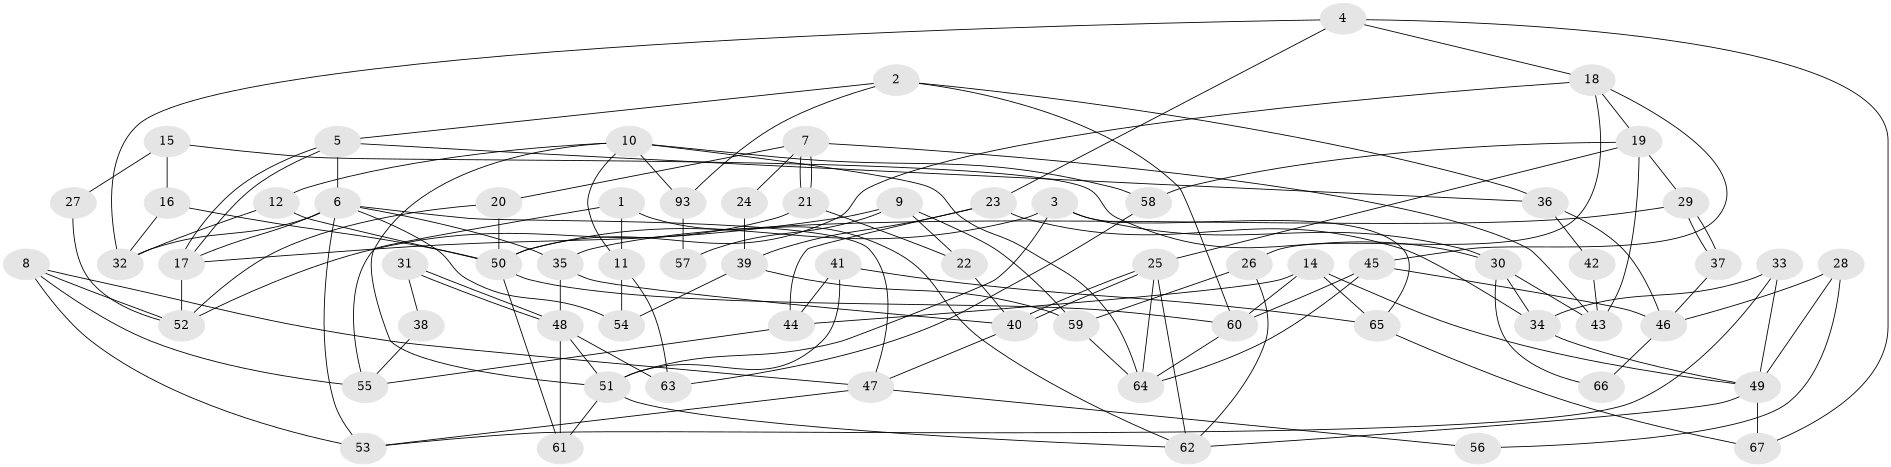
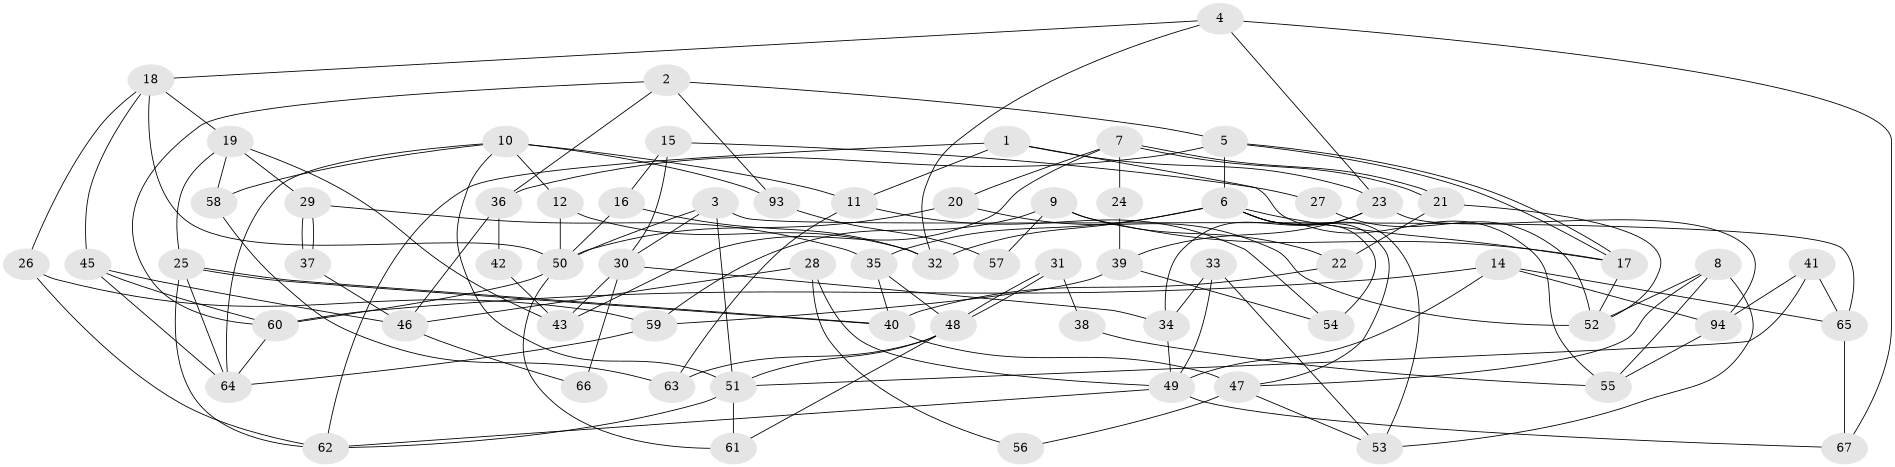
  graph {
    node [color=gray90 style=filled]
    1
    11
    23
    55
    62
    54
    63
-   44
+   44 [label=94]
    34
    39
    2
    5
    n13 [label=93]
    36
    60
    6
    17
    57
    46
    42
    64
    3
    30
    50
    51
    65
    43
    66
    61
    67
    4
    18
    32
    19
    26
    45
    35
    47
    53
    52
    40
    48
    56
    7
    20
    21
    24
    22
    8
    9
    59
    10
    12
    58
    14
    49
    15
    16
    27
    25
    29
    37
    28
    31
    38
    33
    41
    1 -- 11
+   1 -- 23
    1 -- 55
    1 -- 62
    11 -- 54
    11 -- 63
    23 -- 44
    23 -- 34
    23 -- 39
    44 -- 55
    34 -- 49
    39 -- 54
    39 -- 59
    2 -- 5
    2 -- n13
    2 -- 36
    2 -- 60
    5 -- 36
    5 -- 6
    5 -- 17
    5 -- 17
    n13 -- 57
    36 -- 46
    36 -- 42
    60 -- 64
    6 -- 54
    6 -- 17
    6 -- 32
    6 -- 35
    6 -- 47
    6 -- 53
    17 -- 52
    46 -- 66
    42 -- 43
    3 -- 30
    3 -- 50
    3 -- 51
    3 -- 65
    30 -- 34
    30 -- 43
    30 -- 66
    50 -- 60
    50 -- 61
    51 -- 62
    51 -- 61
    65 -- 67
    4 -- 23
    4 -- 67
    4 -- 18
    4 -- 32
    18 -- 50
    18 -- 19
    18 -- 26
    18 -- 45
    19 -- 43
    19 -- 58
    19 -- 25
    19 -- 29
    26 -- 62
    26 -- 59
    45 -- 60
    45 -- 46
    45 -- 64
    35 -- 40
    35 -- 48
    47 -- 53
    47 -- 56
    40 -- 47
    48 -- 63
    48 -- 51
    48 -- 61
    7 -- 43
    7 -- 20
    7 -- 21
    7 -- 21
    7 -- 24
    20 -- 50
    20 -- 52
    21 -- 52
    21 -- 22
    24 -- 39
    22 -- 40
    8 -- 55
    8 -- 47
    8 -- 53
    8 -- 52
    9 -- 17
    9 -- 57
    9 -- 22
    9 -- 59
    59 -- 64
    10 -- 11
    10 -- n13
    10 -- 64
    10 -- 51
    10 -- 12
    10 -- 58
    12 -- 50
    12 -- 32
    58 -- 63
    14 -- 44
    14 -- 60
    14 -- 65
    14 -- 49
    49 -- 62
    49 -- 67
    15 -- 30
    15 -- 16
    15 -- 27
    16 -- 50
    16 -- 32
    27 -- 52
    25 -- 62
    25 -- 64
    25 -- 40
    25 -- 40
    29 -- 35
    29 -- 37
    29 -- 37
    37 -- 46
    28 -- 46
    28 -- 56
    28 -- 49
    31 -- 48
    31 -- 48
    31 -- 38
    38 -- 55
    33 -- 34
    33 -- 53
    33 -- 49
    41 -- 44
    41 -- 51
    41 -- 65
  }
